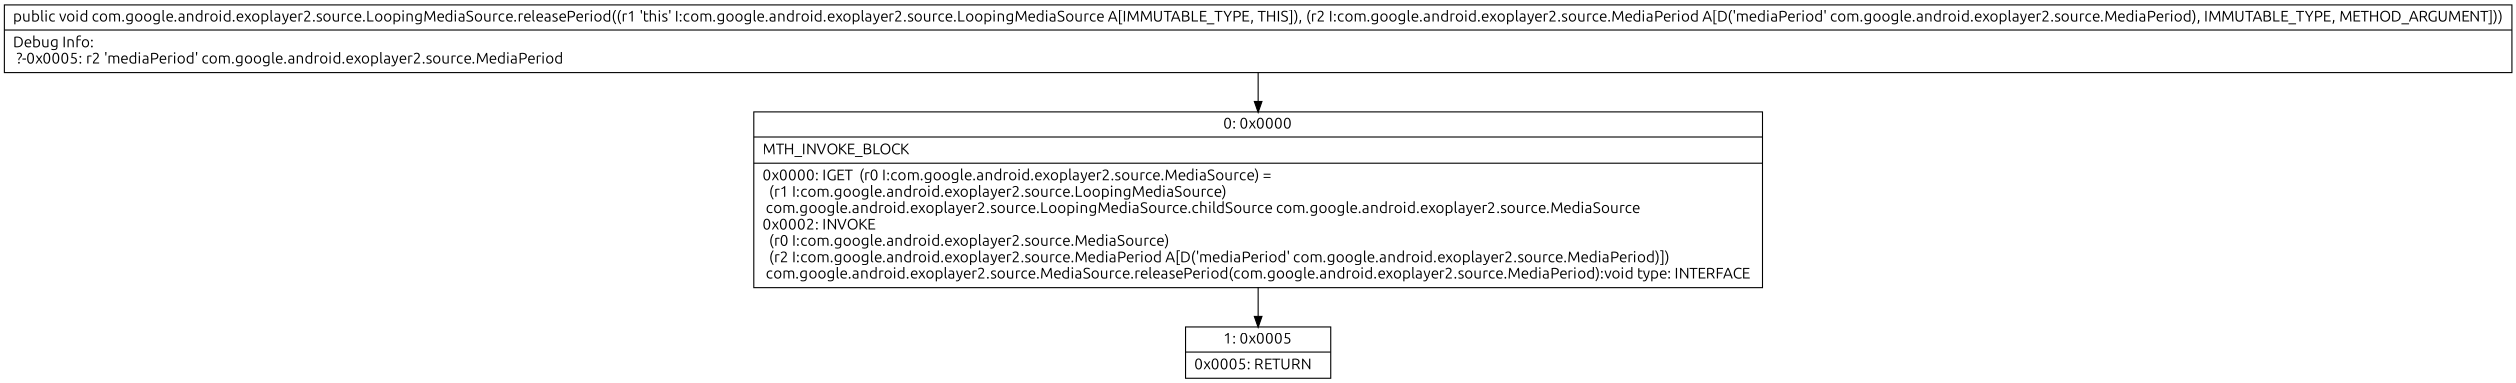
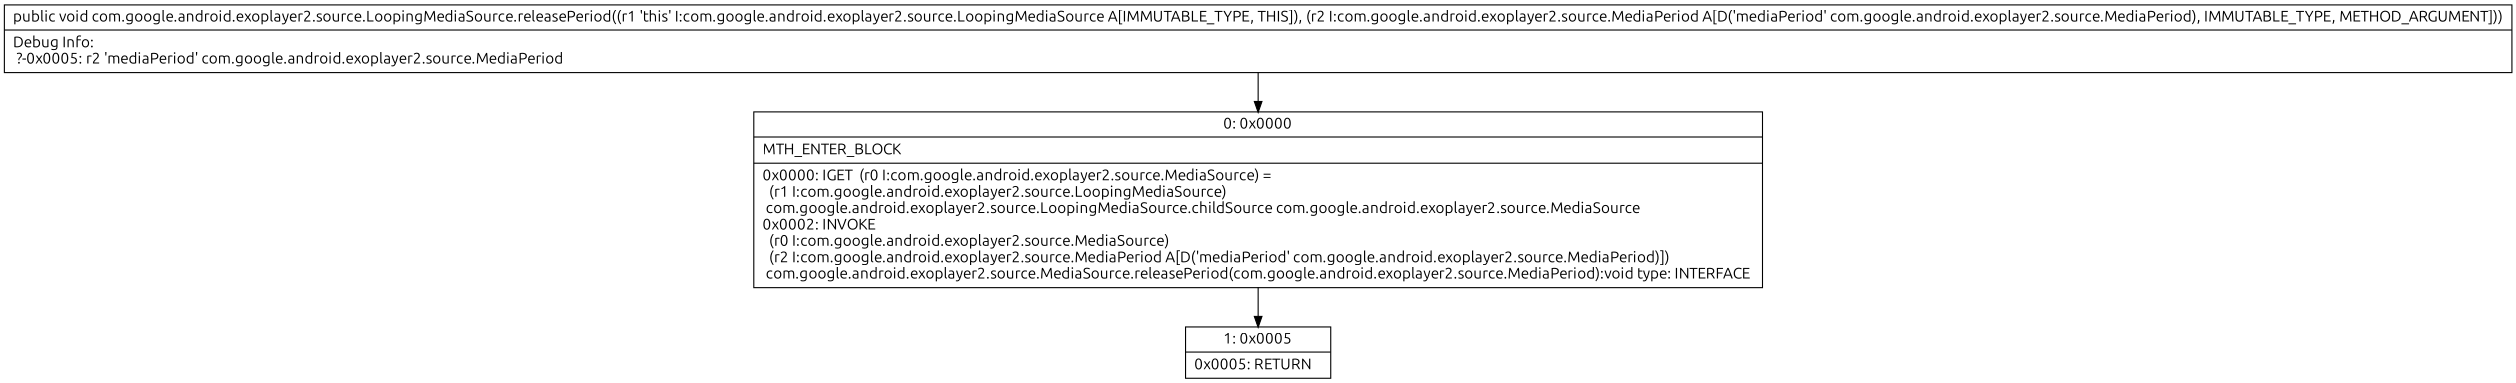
  digraph {
    fontname=Ubuntu
    node [shape=record fontname=Ubuntu]
    edge [fontname=Ubuntu]
-   n1 [label="{0\:\ 0x0000|MTH_INVOKE_BLOCK\l|0x0000: IGET  (r0 I:com.google.android.exoplayer2.source.MediaSource) = \l  (r1 I:com.google.android.exoplayer2.source.LoopingMediaSource)\l com.google.android.exoplayer2.source.LoopingMediaSource.childSource com.google.android.exoplayer2.source.MediaSource \l0x0002: INVOKE  \l  (r0 I:com.google.android.exoplayer2.source.MediaSource)\l  (r2 I:com.google.android.exoplayer2.source.MediaPeriod A[D('mediaPeriod' com.google.android.exoplayer2.source.MediaPeriod)])\l com.google.android.exoplayer2.source.MediaSource.releasePeriod(com.google.android.exoplayer2.source.MediaPeriod):void type: INTERFACE \l}"]
+   n1 [label="{0\:\ 0x0000|MTH_ENTER_BLOCK\l|0x0000: IGET  (r0 I:com.google.android.exoplayer2.source.MediaSource) = \l  (r1 I:com.google.android.exoplayer2.source.LoopingMediaSource)\l com.google.android.exoplayer2.source.LoopingMediaSource.childSource com.google.android.exoplayer2.source.MediaSource \l0x0002: INVOKE  \l  (r0 I:com.google.android.exoplayer2.source.MediaSource)\l  (r2 I:com.google.android.exoplayer2.source.MediaPeriod A[D('mediaPeriod' com.google.android.exoplayer2.source.MediaPeriod)])\l com.google.android.exoplayer2.source.MediaSource.releasePeriod(com.google.android.exoplayer2.source.MediaPeriod):void type: INTERFACE \l}"]
    n2 [label="{1\:\ 0x0005|0x0005: RETURN   \l}"]
    n3 [label="{public void com.google.android.exoplayer2.source.LoopingMediaSource.releasePeriod((r1 'this' I:com.google.android.exoplayer2.source.LoopingMediaSource A[IMMUTABLE_TYPE, THIS]), (r2 I:com.google.android.exoplayer2.source.MediaPeriod A[D('mediaPeriod' com.google.android.exoplayer2.source.MediaPeriod), IMMUTABLE_TYPE, METHOD_ARGUMENT]))  | Debug Info:\l  ?\-0x0005: r2 'mediaPeriod' com.google.android.exoplayer2.source.MediaPeriod\l}"]
    n1 -> n2
    n3 -> n1
  }
